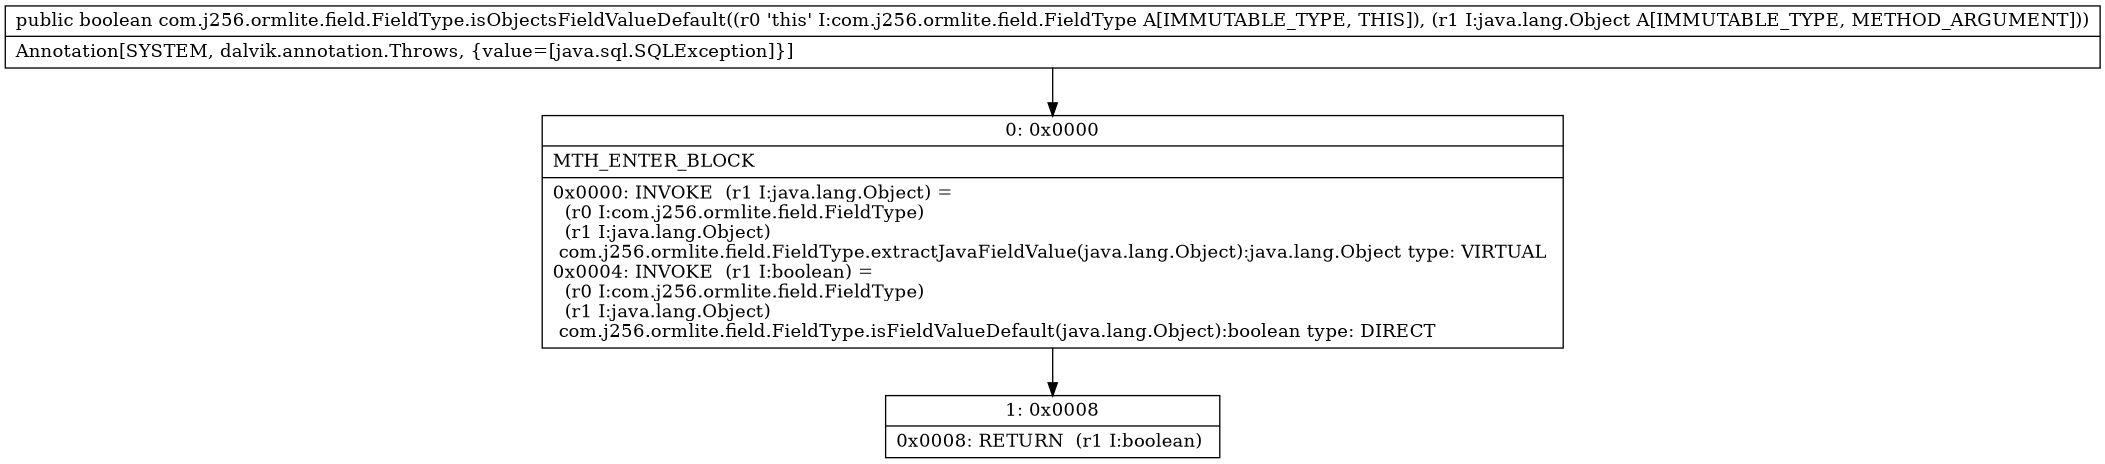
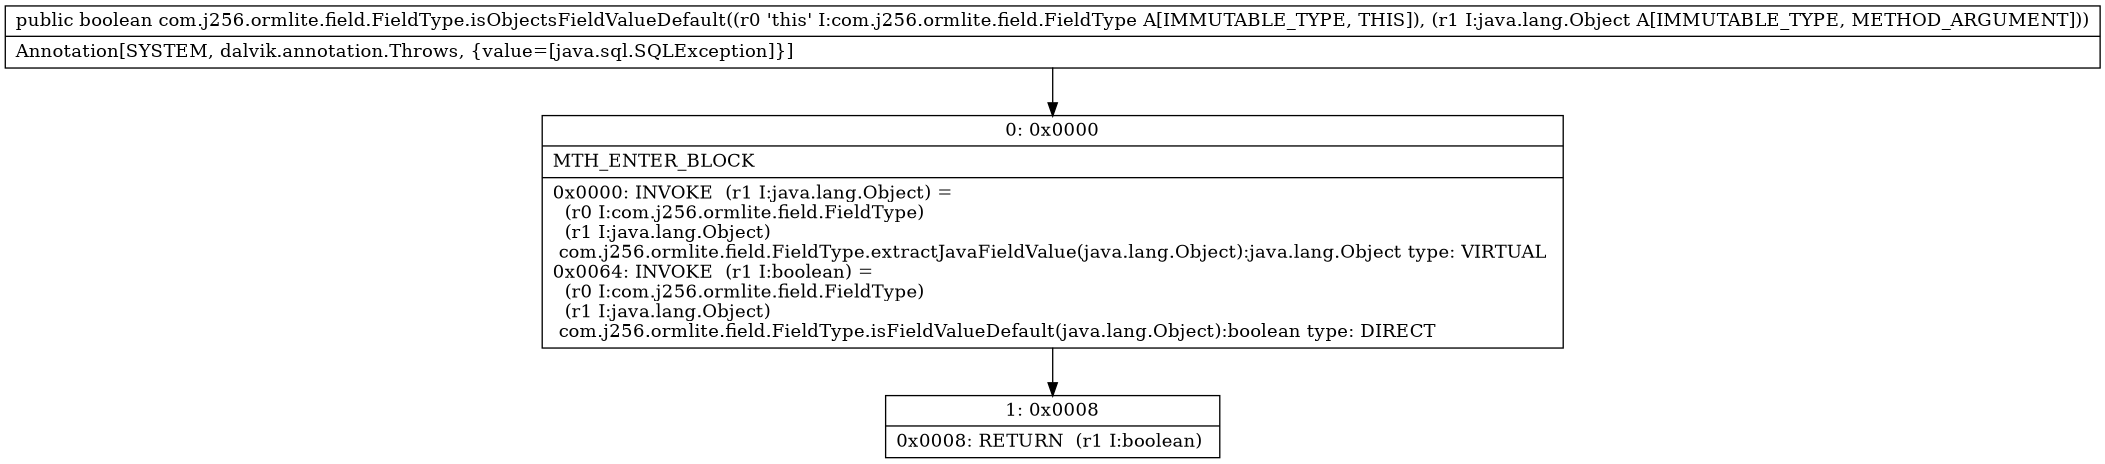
  digraph {
    node [shape=record]
-   n1 [label="{0\:\ 0x0000|MTH_ENTER_BLOCK\l|0x0000: INVOKE  (r1 I:java.lang.Object) = \l  (r0 I:com.j256.ormlite.field.FieldType)\l  (r1 I:java.lang.Object)\l com.j256.ormlite.field.FieldType.extractJavaFieldValue(java.lang.Object):java.lang.Object type: VIRTUAL \l0x0004: INVOKE  (r1 I:boolean) = \l  (r0 I:com.j256.ormlite.field.FieldType)\l  (r1 I:java.lang.Object)\l com.j256.ormlite.field.FieldType.isFieldValueDefault(java.lang.Object):boolean type: DIRECT \l}"]
+   n1 [label="{0\:\ 0x0000|MTH_ENTER_BLOCK\l|0x0000: INVOKE  (r1 I:java.lang.Object) = \l  (r0 I:com.j256.ormlite.field.FieldType)\l  (r1 I:java.lang.Object)\l com.j256.ormlite.field.FieldType.extractJavaFieldValue(java.lang.Object):java.lang.Object type: VIRTUAL \l0x0064: INVOKE  (r1 I:boolean) = \l  (r0 I:com.j256.ormlite.field.FieldType)\l  (r1 I:java.lang.Object)\l com.j256.ormlite.field.FieldType.isFieldValueDefault(java.lang.Object):boolean type: DIRECT \l}"]
    n2 [label="{1\:\ 0x0008|0x0008: RETURN  (r1 I:boolean) \l}"]
    n3 [label="{public boolean com.j256.ormlite.field.FieldType.isObjectsFieldValueDefault((r0 'this' I:com.j256.ormlite.field.FieldType A[IMMUTABLE_TYPE, THIS]), (r1 I:java.lang.Object A[IMMUTABLE_TYPE, METHOD_ARGUMENT]))  | Annotation[SYSTEM, dalvik.annotation.Throws, \{value=[java.sql.SQLException]\}]\l}"]
    n1 -> n2
    n3 -> n1
  }
